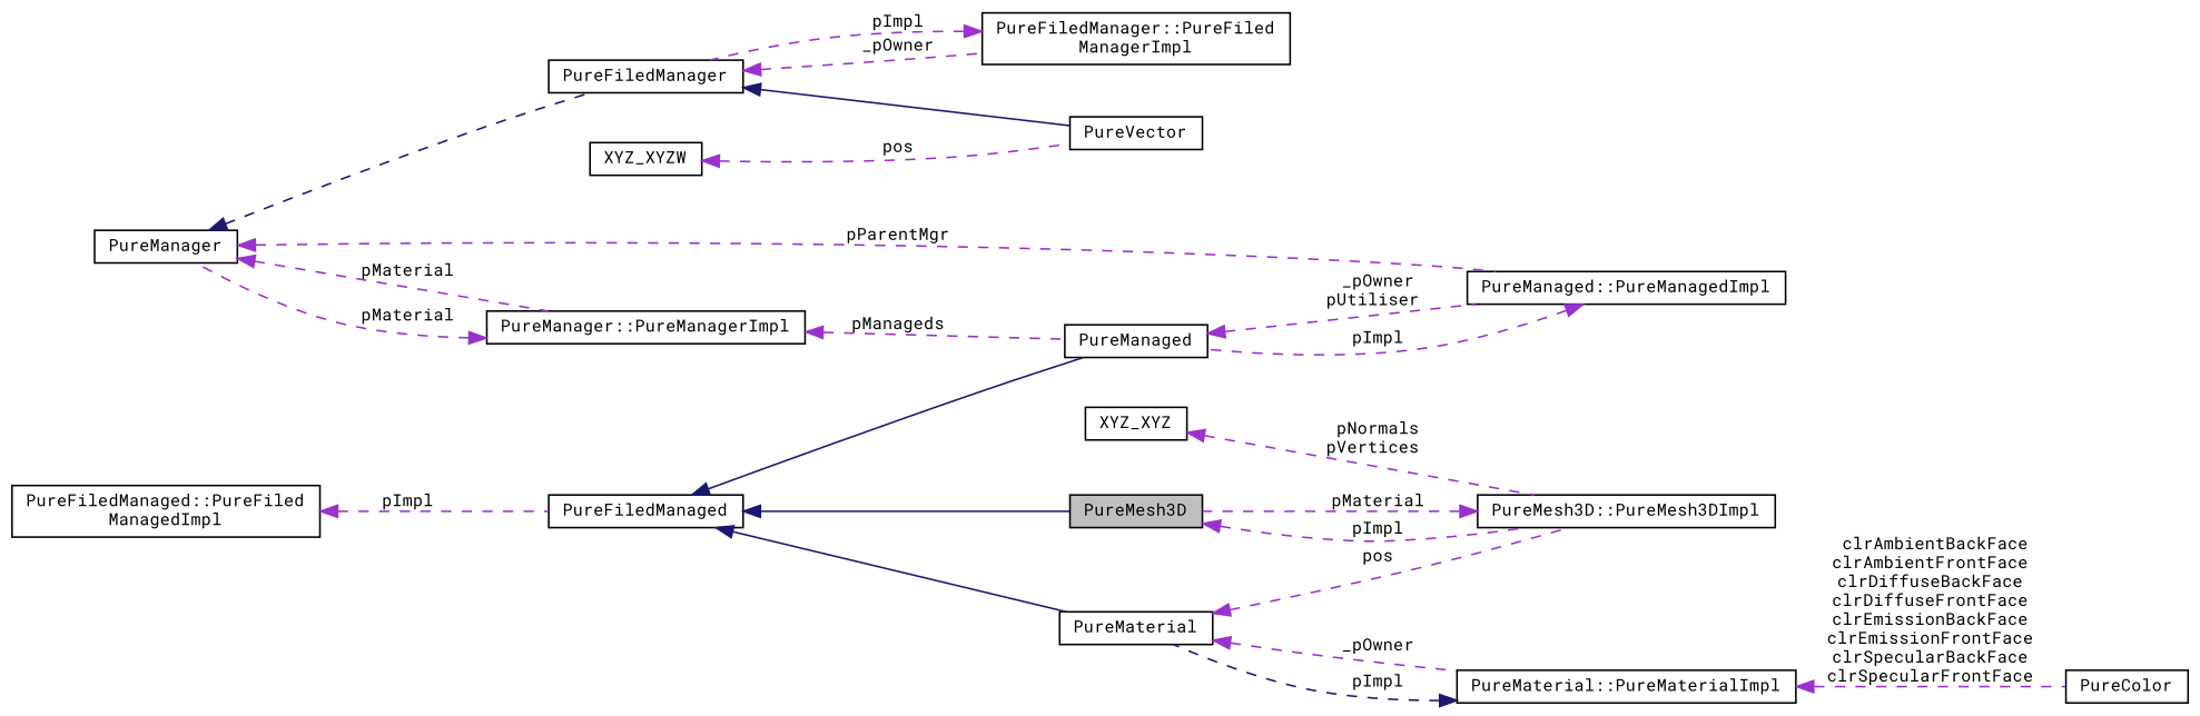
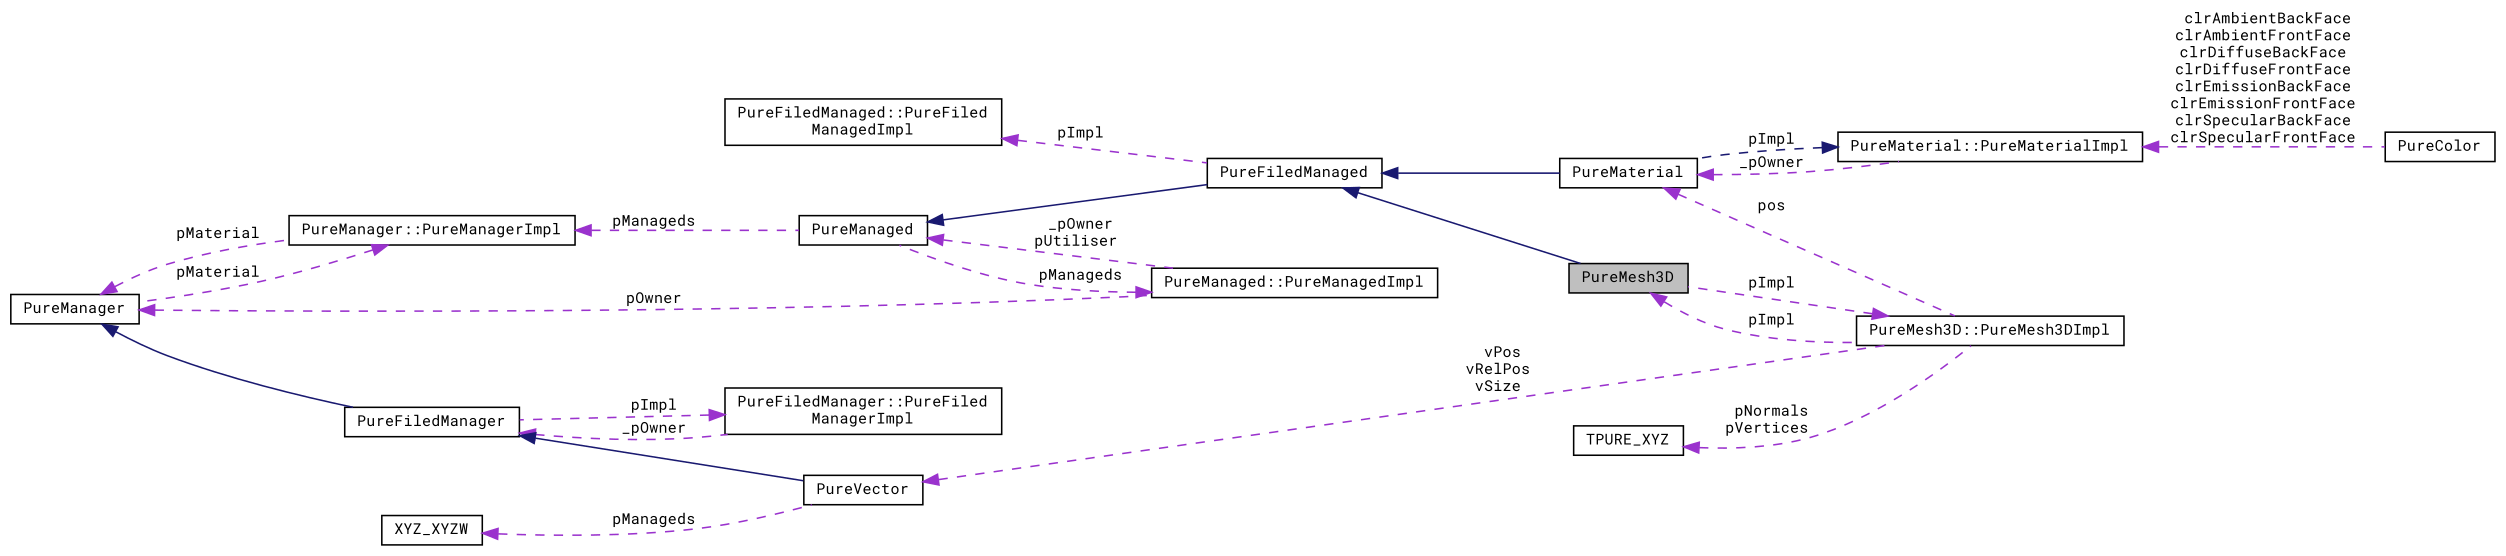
  digraph {
    fontname="Roboto Mono"
    rankdir=LR
    node [color=black fillcolor=white fontname="Roboto Mono" fontsize=10 shape=record style=filled]
    edge [color=darkorchid3 dir=back fontname="Roboto Mono" fontsize=10 labelfontname=Helvetica labelfontsize=10 style=dashed]
    n1 [fillcolor=grey75 fontcolor=black height=0.2 label=PureMesh3D width=0.4]
    n2 [height=0.2 label="PureMesh3D::PureMesh3DImpl" width=0.4]
    n3 [height=0.2 label=PureFiledManaged width=0.4]
    n4 [height=0.2 label=PureMaterial width=0.4]
    n5 [height=0.2 label="PureMaterial::PureMaterialImpl" width=0.4]
    n6 [height=0.2 label=PureManaged width=0.4]
    n7 [height=0.2 label="PureManaged::PureManagedImpl" width=0.4]
    n8 [height=0.2 label="PureManager::PureManagerImpl" width=0.4]
    n9 [height=0.2 label=PureManager width=0.4]
    n10 [height=0.2 label=PureFiledManager width=0.4]
    n11 [height=0.2 label="PureFiledManager::PureFiled\lManagerImpl" width=0.4]
    n12 [height=0.2 label=PureVector width=0.4]
    n13 [height=0.2 label="PureFiledManaged::PureFiled\lManagedImpl" width=0.4]
-   n14 [height=0.2 label=XYZ_XYZ width=0.4]
+   n14 [height=0.2 label=TPURE_XYZ width=0.4]
    n15 [height=0.2 label=XYZ_XYZW width=0.4]
    n16 [height=0.2 label=PureColor width=0.4]
    n1 -> n2 [label=" pImpl"]
-   n2 -> n1 [label=" pMaterial"]
+   n2 -> n1 [label=" pImpl"]
    n3 -> n1 [color=midnightblue style=solid]
    n3 -> n4 [color=midnightblue style=solid]
    n4 -> n2 [label=" pos"]
    n4 -> n5 [label=" _pOwner"]
    n5 -> n4 [color=midnightblue label=" pImpl"]
    n5 -> n16 [label=" clrAmbientBackFace\nclrAmbientFrontFace\nclrDiffuseBackFace\nclrDiffuseFrontFace\nclrEmissionBackFace\nclrEmissionFrontFace\nclrSpecularBackFace\nclrSpecularFrontFace"]
-   n3 -> n6 [color=midnightblue style=solid]
+   n6 -> n3 [color=midnightblue style=solid]
    n6 -> n7 [label=" _pOwner\npUtiliser"]
-   n7 -> n6 [label=" pImpl"]
+   n7 -> n6 [label=" pManageds"]
    n8 -> n6 [label=" pManageds"]
    n8 -> n9 [label=" pMaterial"]
-   n9 -> n7 [label=" pParentMgr"]
+   n9 -> n7 [label=" pOwner"]
    n9 -> n8 [label=" pMaterial"]
-   n9 -> n10 [color=midnightblue]
+   n9 -> n10 [color=midnightblue style=solid]
    n10 -> n11 [label=" _pOwner"]
    n10 -> n12 [color=midnightblue style=solid]
    n11 -> n10 [label=" pImpl"]
+   n12 -> n2 [label=" vPos\nvRelPos\nvSize"]
    n13 -> n3 [label=" pImpl"]
    n14 -> n2 [label=" pNormals\npVertices"]
-   n15 -> n12 [label=" pos"]
+   n15 -> n12 [label=" pManageds"]
  }
